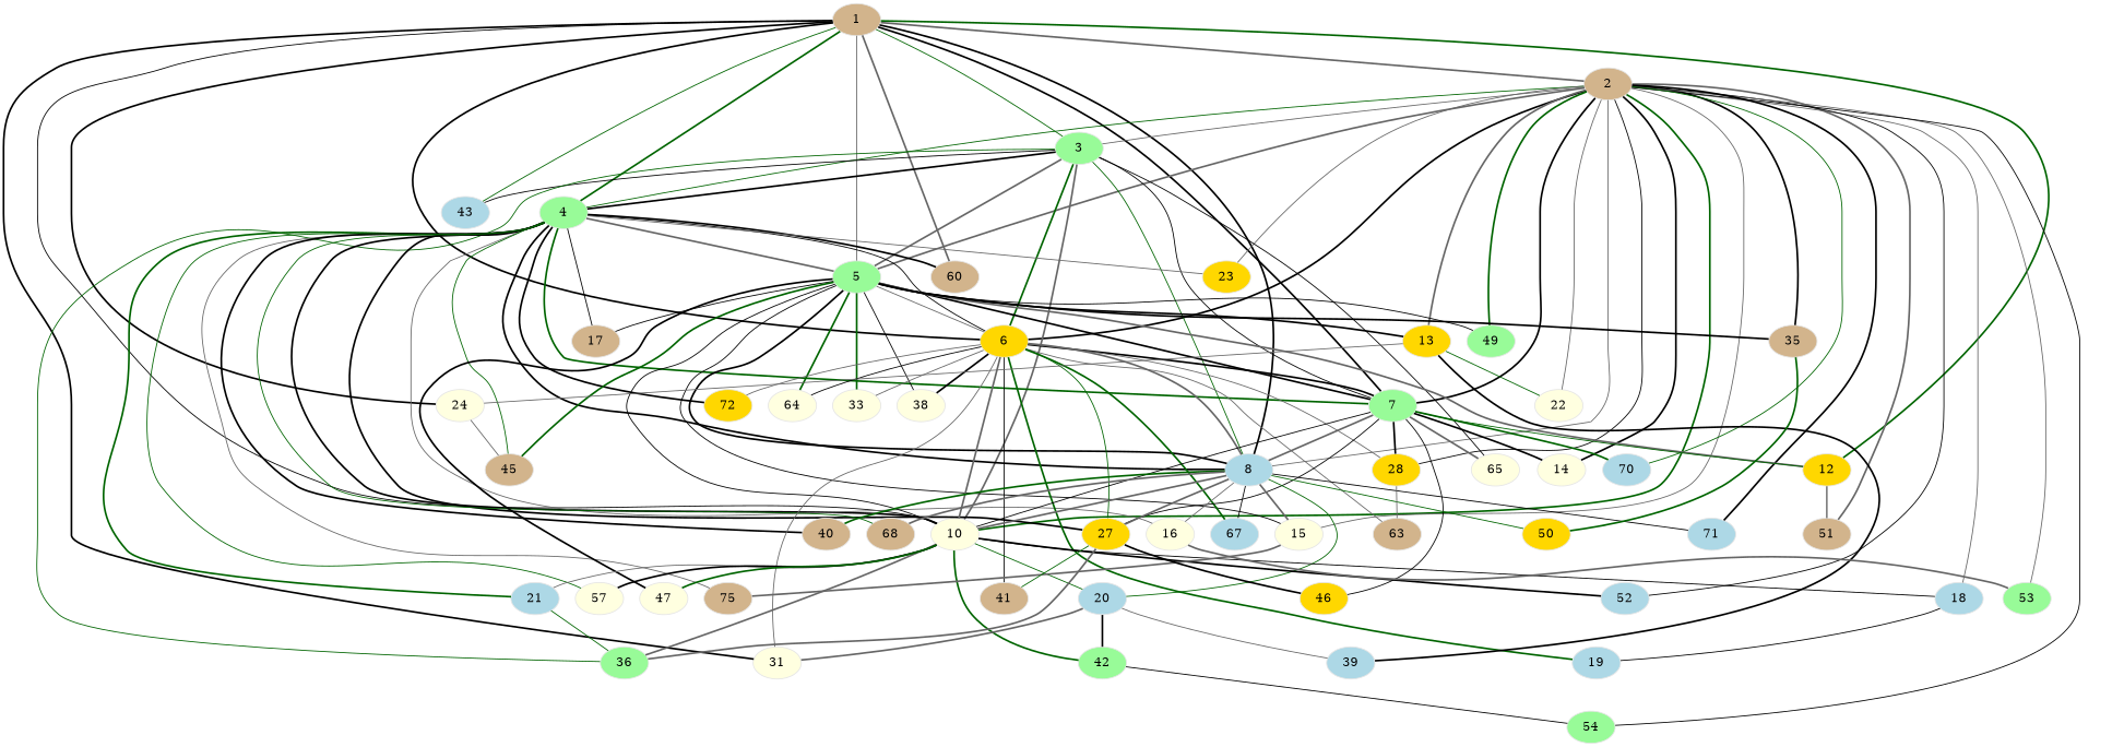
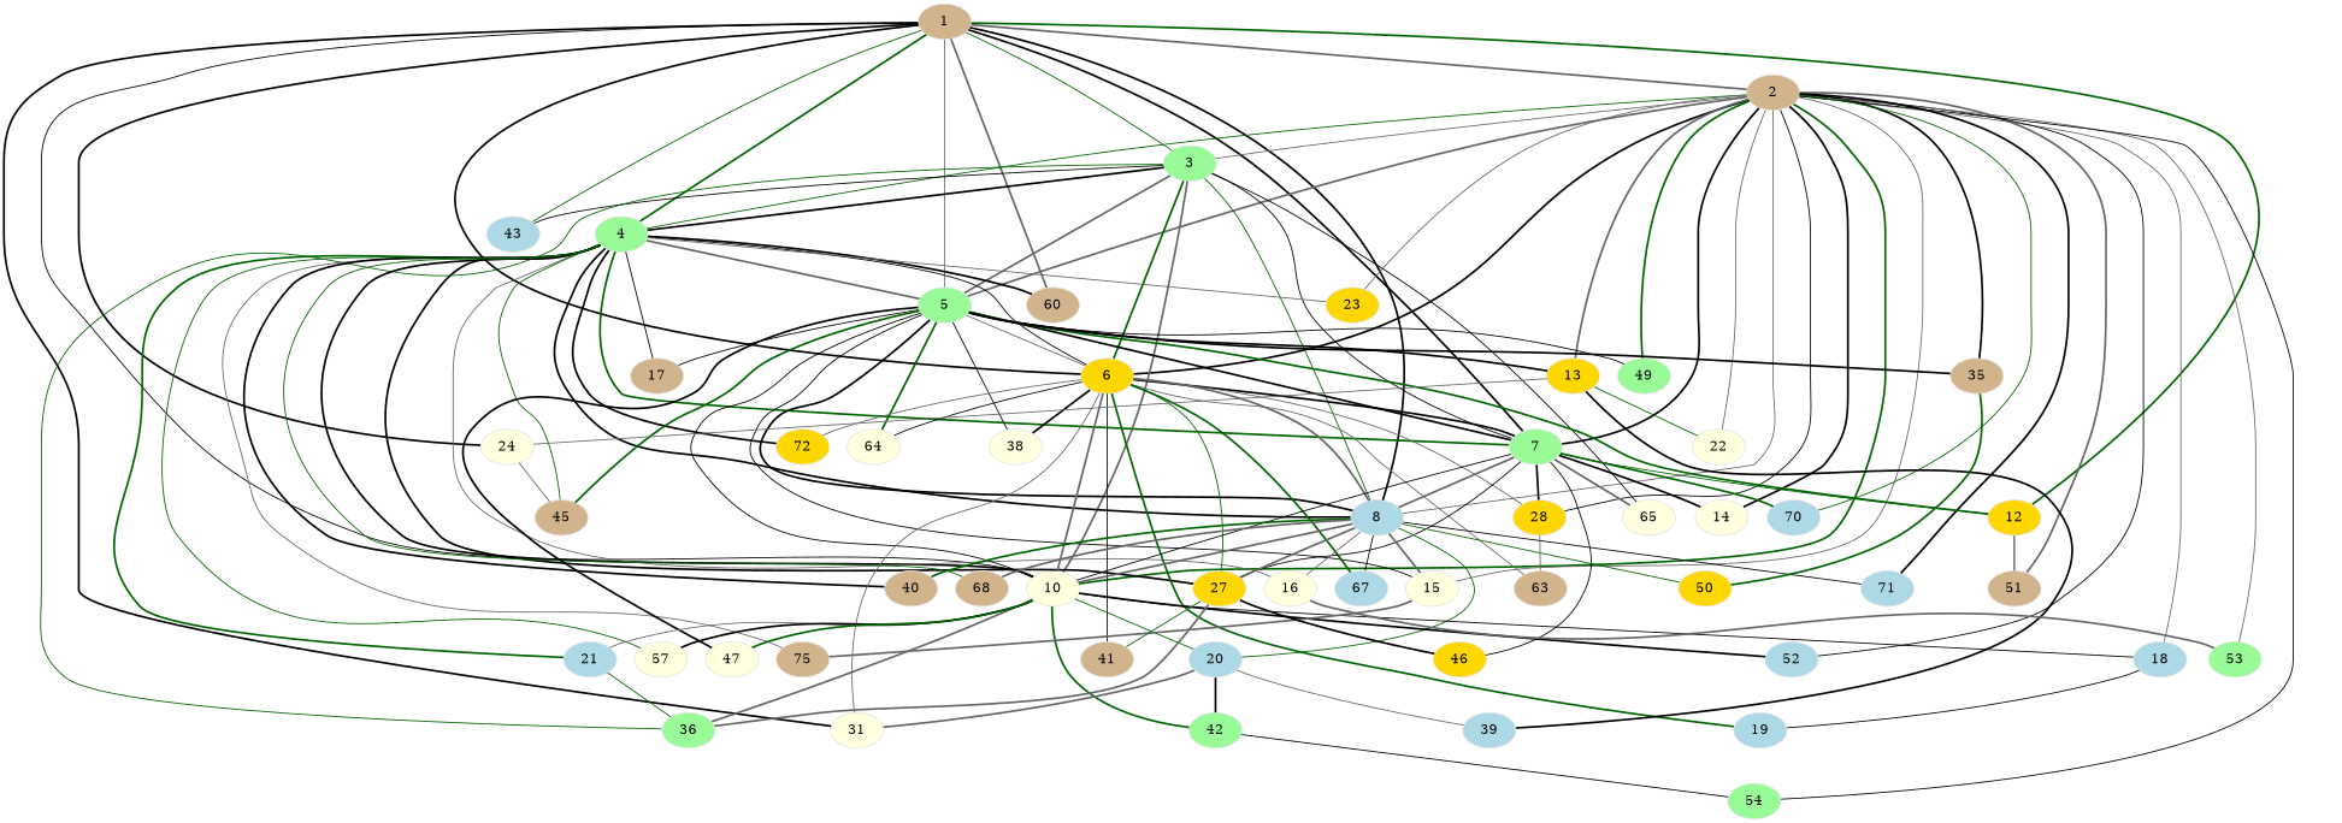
  graph {
    node [color=gray90 fillcolor=lightyellow style=filled]
    edge [color=black style=bold]
    1 [fillcolor=tan super="+32"]
    2 [fillcolor=tan super="+26"]
    3 [fillcolor=palegreen super="+11"]
    4 [fillcolor=palegreen super="+61"]
    5 [fillcolor=palegreen super="+9"]
    6 [fillcolor=gold super="+55"]
    7 [fillcolor=palegreen super="+34"]
    8 [fillcolor=lightblue super="+44"]
    10 [super="+69"]
    12 [fillcolor=gold]
    24
    31
    43 [fillcolor=lightblue]
    60 [fillcolor=tan]
    13 [fillcolor=gold]
    14
    15 [super="+37"]
    18 [fillcolor=lightblue]
    22
    23 [fillcolor=gold]
    28 [fillcolor=gold]
    35 [fillcolor=tan]
    49 [fillcolor=palegreen]
    51 [fillcolor=tan]
    52 [fillcolor=lightblue]
    53 [fillcolor=palegreen]
    54 [fillcolor=palegreen]
    70 [fillcolor=lightblue]
    71 [fillcolor=lightblue]
    36 [fillcolor=palegreen super="+62"]
    65
    16
    17 [fillcolor=tan]
    21 [fillcolor=lightblue super="+73"]
    n35 [fillcolor=tan label=75]
    27 [fillcolor=gold super="+30"]
    40 [fillcolor=tan]
    45 [fillcolor=tan super="+56"]
    57
    68 [fillcolor=tan]
    72 [fillcolor=gold]
-   33 [super="+66"]
    38 [super="+59"]
    47
    64
    19 [fillcolor=lightblue]
    41 [fillcolor=tan]
    63 [fillcolor=tan]
    67 [fillcolor=lightblue]
    46 [fillcolor=gold]
    20 [fillcolor=lightblue super="+58"]
    50 [fillcolor=gold]
    42 [fillcolor=palegreen]
    39 [fillcolor=lightblue]
    1 -- 2 [color=gray40]
    1 -- 3 [color=darkgreen style=solid]
    1 -- 4 [color=darkgreen]
    1 -- 5 [color=gray40 style=solid weight=2]
    1 -- 6
    1 -- 7
    1 -- 8
    1 -- 10 [style=solid]
    1 -- 12 [color=darkgreen]
    1 -- 24
    1 -- 31
    1 -- 43 [color=darkgreen style=solid]
    1 -- 60 [color=gray40]
    2 -- 3 [color=gray40 style=solid weight=2]
    2 -- 4 [color=darkgreen style=solid]
    2 -- 5 [color=gray40 weight=2]
    2 -- 6
    2 -- 7
    2 -- 8 [color=gray40 style=solid weight=2]
    2 -- 10 [color=darkgreen]
    2 -- 13 [color=gray40]
    2 -- 14
    2 -- 15 [color=gray40 style=solid]
    2 -- 18 [color=gray40 style=solid]
    2 -- 22 [color=gray40 style=solid]
    2 -- 23 [color=gray40 style=solid]
    2 -- 28 [style=solid]
    2 -- 35
    2 -- 49 [color=darkgreen]
    2 -- 51 [color=gray40]
    2 -- 52 [style=solid]
    2 -- 53 [color=gray40 style=solid]
    2 -- 54 [style=solid]
    2 -- 70 [color=darkgreen style=solid]
    2 -- 71
    3 -- 4
    3 -- 5 [color=gray40 weight=2]
    3 -- 6 [color=darkgreen]
    3 -- 7 [style=solid]
    3 -- 8 [color=darkgreen style=solid weight=2]
    3 -- 10 [color=gray40]
    3 -- 43 [style=solid]
    3 -- 36 [color=darkgreen style=solid]
    3 -- 65 [style=solid]
    4 -- 5 [color=gray40 weight=2]
    4 -- 6 [style=solid]
    4 -- 7 [color=darkgreen]
    4 -- 8
    4 -- 10 [weight=2]
    4 -- 60
    4 -- 23 [color=gray40 style=solid]
    4 -- 16 [color=gray40 style=solid]
    4 -- 17 [style=solid]
    4 -- 21 [color=darkgreen]
    4 -- n35 [color=gray40 style=solid]
    4 -- 27
    4 -- 40
    4 -- 45 [color=darkgreen style=solid]
    4 -- 57 [color=darkgreen style=solid]
    4 -- 68 [color=darkgreen style=solid]
    4 -- 72
    5 -- 6 [color=gray40 style=solid weight=2]
    5 -- 7 [weight=2]
    5 -- 8 [weight=2]
    5 -- 10 [style=solid weight=2]
-   5 -- 12 [color=gray40]
+   5 -- 12 [color=darkgreen]
    5 -- 13
    5 -- 15 [style=solid]
    5 -- 35
    5 -- 49 [style=solid]
    5 -- 17 [style=solid]
    5 -- 45 [color=darkgreen]
-   5 -- 33 [color=darkgreen weight=2]
    5 -- 38 [style=solid]
    5 -- 47
    5 -- 64 [color=darkgreen]
    6 -- 7
    6 -- 8 [color=gray40]
    6 -- 10 [color=gray40]
    6 -- 31 [color=gray40 style=solid]
    6 -- 28 [color=gray40 style=solid]
    6 -- 27 [color=darkgreen style=solid]
    6 -- 72 [color=gray40 style=solid]
-   6 -- 33 [color=gray40 style=solid]
    6 -- 38 [weight=2]
    6 -- 64 [style=solid]
    6 -- 19 [color=darkgreen]
    6 -- 41 [style=solid]
    6 -- 63 [color=gray40 style=solid]
    6 -- 67 [color=darkgreen]
    7 -- 8 [color=gray40]
    7 -- 10 [style=solid weight=2]
    7 -- 12 [color=darkgreen style=solid]
    7 -- 14
    7 -- 28
    7 -- 70 [color=darkgreen]
    7 -- 65 [color=gray40]
    7 -- 27 [style=solid]
    7 -- 46 [style=solid]
    8 -- 10 [color=gray40]
    8 -- 15 [color=gray40]
    8 -- 71 [style=solid]
    8 -- 16 [color=gray40 style=solid]
    8 -- 27 [color=gray40]
    8 -- 40 [color=darkgreen]
    8 -- 68 [color=gray40]
    8 -- 67 [style=solid]
    8 -- 20 [color=darkgreen style=solid]
    8 -- 50 [color=darkgreen style=solid]
    10 -- 18 [style=solid]
    10 -- 52
    10 -- 36 [color=gray40]
    10 -- 21 [color=gray40 style=solid]
    10 -- 57
    10 -- 47 [color=darkgreen]
    10 -- 20 [color=darkgreen style=solid]
    10 -- 42 [color=darkgreen]
    12 -- 51 [style=solid]
    24 -- 45 [color=gray40 style=solid]
    13 -- 24 [color=gray40 style=solid]
    13 -- 22 [color=darkgreen style=solid]
    13 -- 39
    15 -- n35 [color=gray40]
    18 -- 19 [style=solid]
    28 -- 63 [color=gray40 style=solid]
    35 -- 50 [color=darkgreen]
    16 -- 53 [color=gray40]
    21 -- 36 [color=darkgreen style=solid]
    27 -- 36 [color=gray40]
    27 -- 41 [color=darkgreen style=solid]
    27 -- 46
    20 -- 31 [color=gray40]
    20 -- 42
    20 -- 39 [color=gray40 style=solid]
    42 -- 54 [style=solid]
  }
